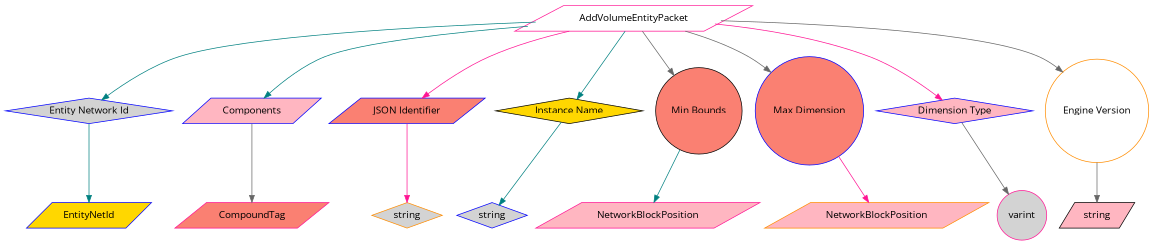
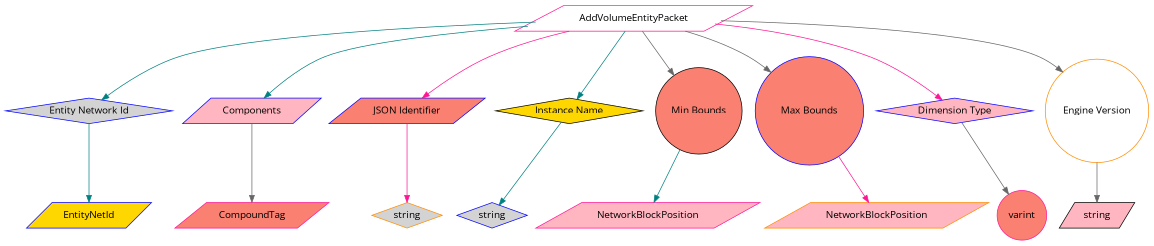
  digraph {
    fontname="Open Sans"
    rankdir=TB
    node [color=blue fillcolor=salmon fontname="Open Sans" shape=parallelogram style=filled]
    edge [color=teal fontname="Open Sans"]
    n1 [fillcolor=gold label=EntityNetId]
    n2 [color=deeppink label=CompoundTag]
    n3 [color=darkorange fillcolor=lightgrey label=string shape=diamond]
    n4 [fillcolor=lightgrey label=string shape=diamond]
    n5 [color=deeppink fillcolor=lightpink label=NetworkBlockPosition]
    n6 [color=darkorange fillcolor=lightpink label=NetworkBlockPosition]
-   n7 [color=deeppink fillcolor=lightgrey label=varint shape=circle]
+   n7 [color=deeppink label=varint shape=circle]
    n8 [color=black fillcolor=lightpink label=string]
    n9 [color=deeppink fillcolor=white label=AddVolumeEntityPacket]
    n10 [fillcolor=lightgrey label="Entity Network Id" shape=diamond]
    n11 [fillcolor=lightpink label=Components]
    n12 [label="JSON Identifier"]
    n13 [color=black fillcolor=gold label="Instance Name" shape=diamond]
    n14 [color=black label="Min Bounds" shape=circle]
-   n15 [label="Max Dimension" shape=circle]
+   n15 [label="Max Bounds" shape=circle]
    n16 [fillcolor=lightpink label="Dimension Type" shape=diamond]
    n17 [color=darkorange fillcolor=white label="Engine Version" shape=circle]
    subgraph sub_1 {
      rank=max
      n1
      n2
      n3
      n4
      n5
      n6
      n7
      n8
    }
    n9 -> n10
    n9 -> n11
    n9 -> n12 [color=deeppink]
    n9 -> n13
    n9 -> n14 [color=gray40]
    n9 -> n15 [color=gray40]
    n9 -> n16 [color=deeppink]
    n9 -> n17 [color=gray40]
    n10 -> n1
    n11 -> n2 [color=gray40]
    n12 -> n3 [color=deeppink]
    n13 -> n4
    n14 -> n5
    n15 -> n6 [color=deeppink]
    n16 -> n7 [color=gray40]
    n17 -> n8 [color=gray40]
  }
